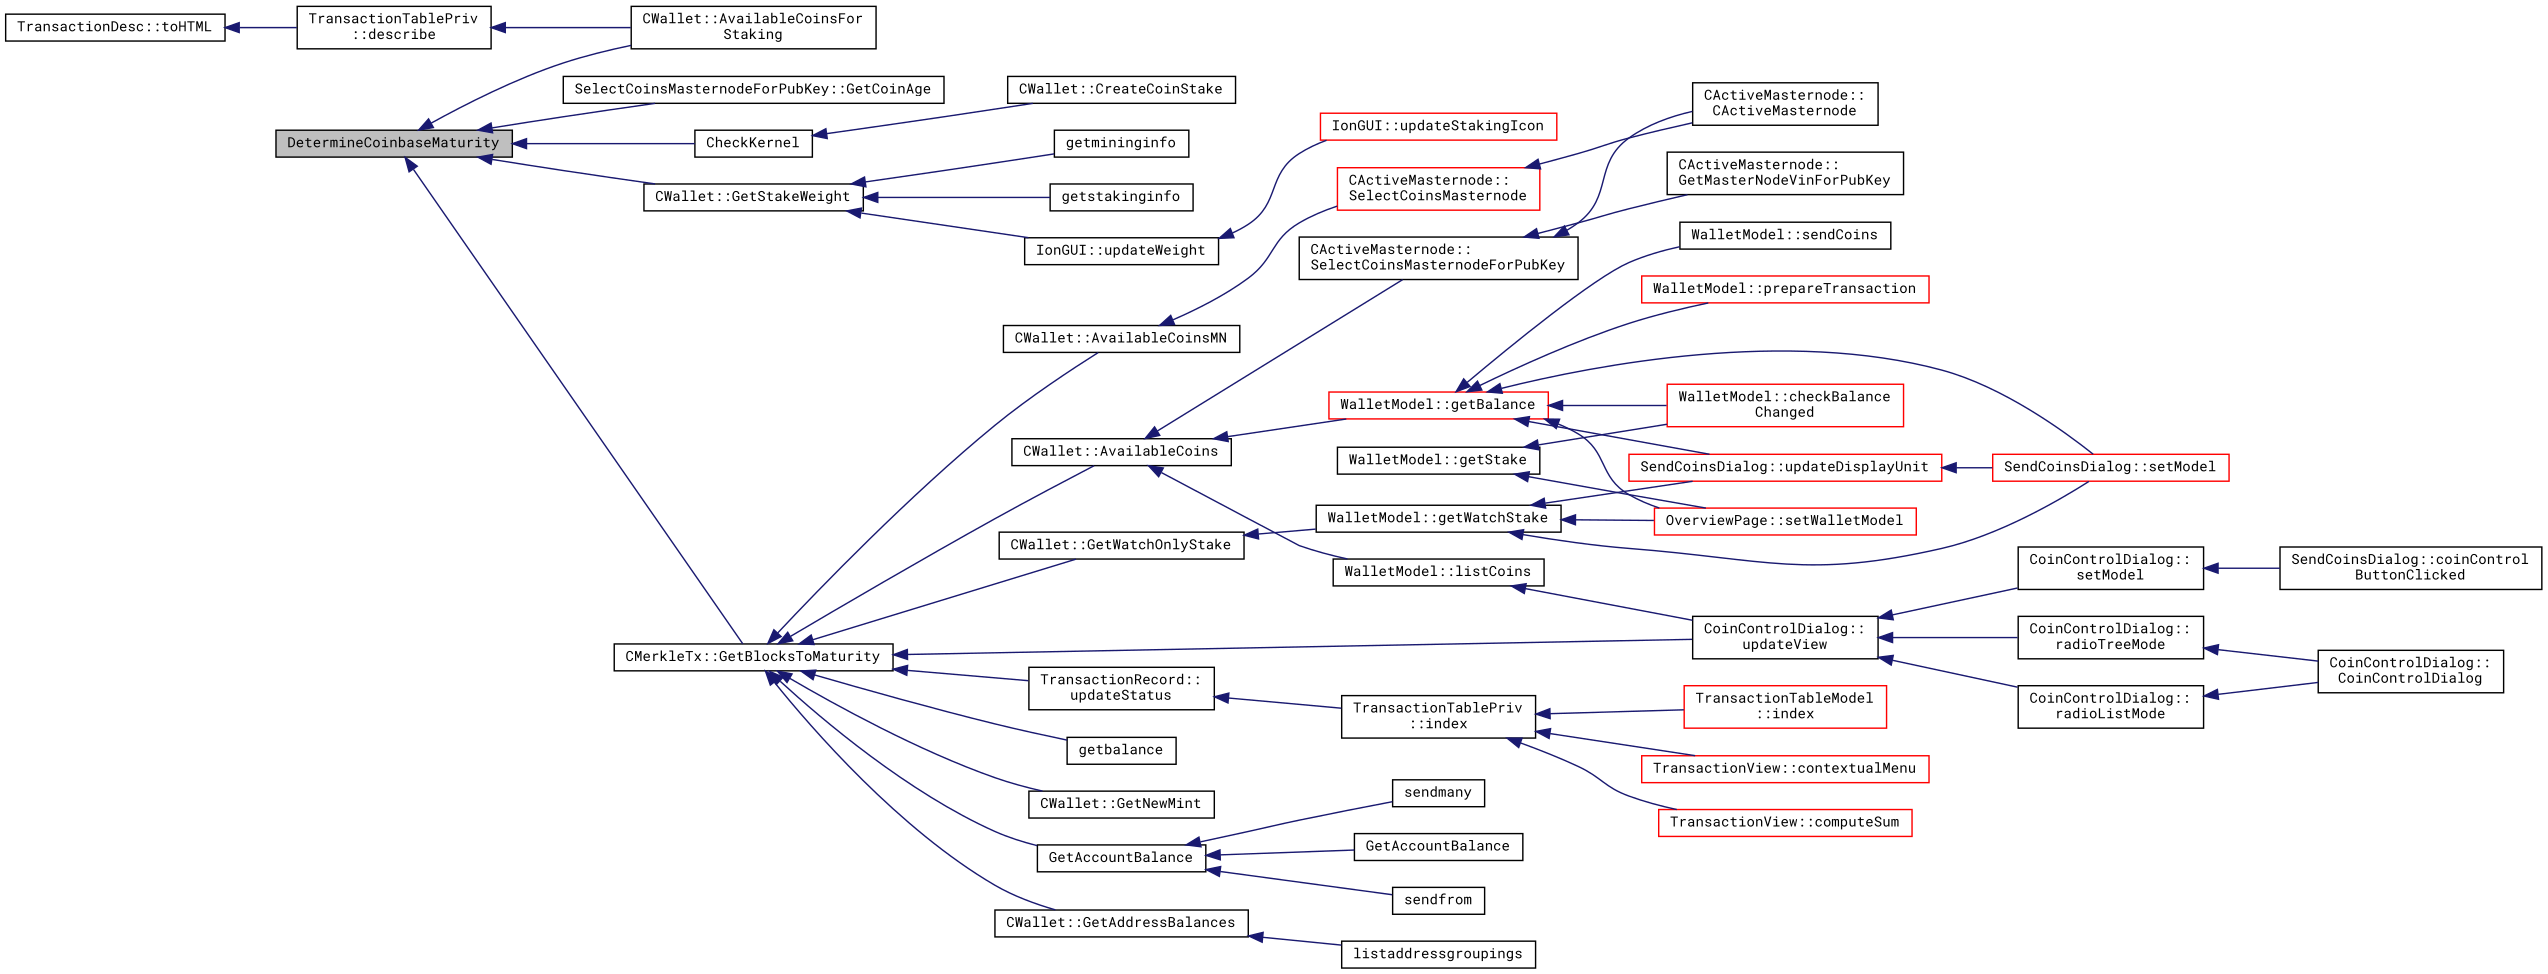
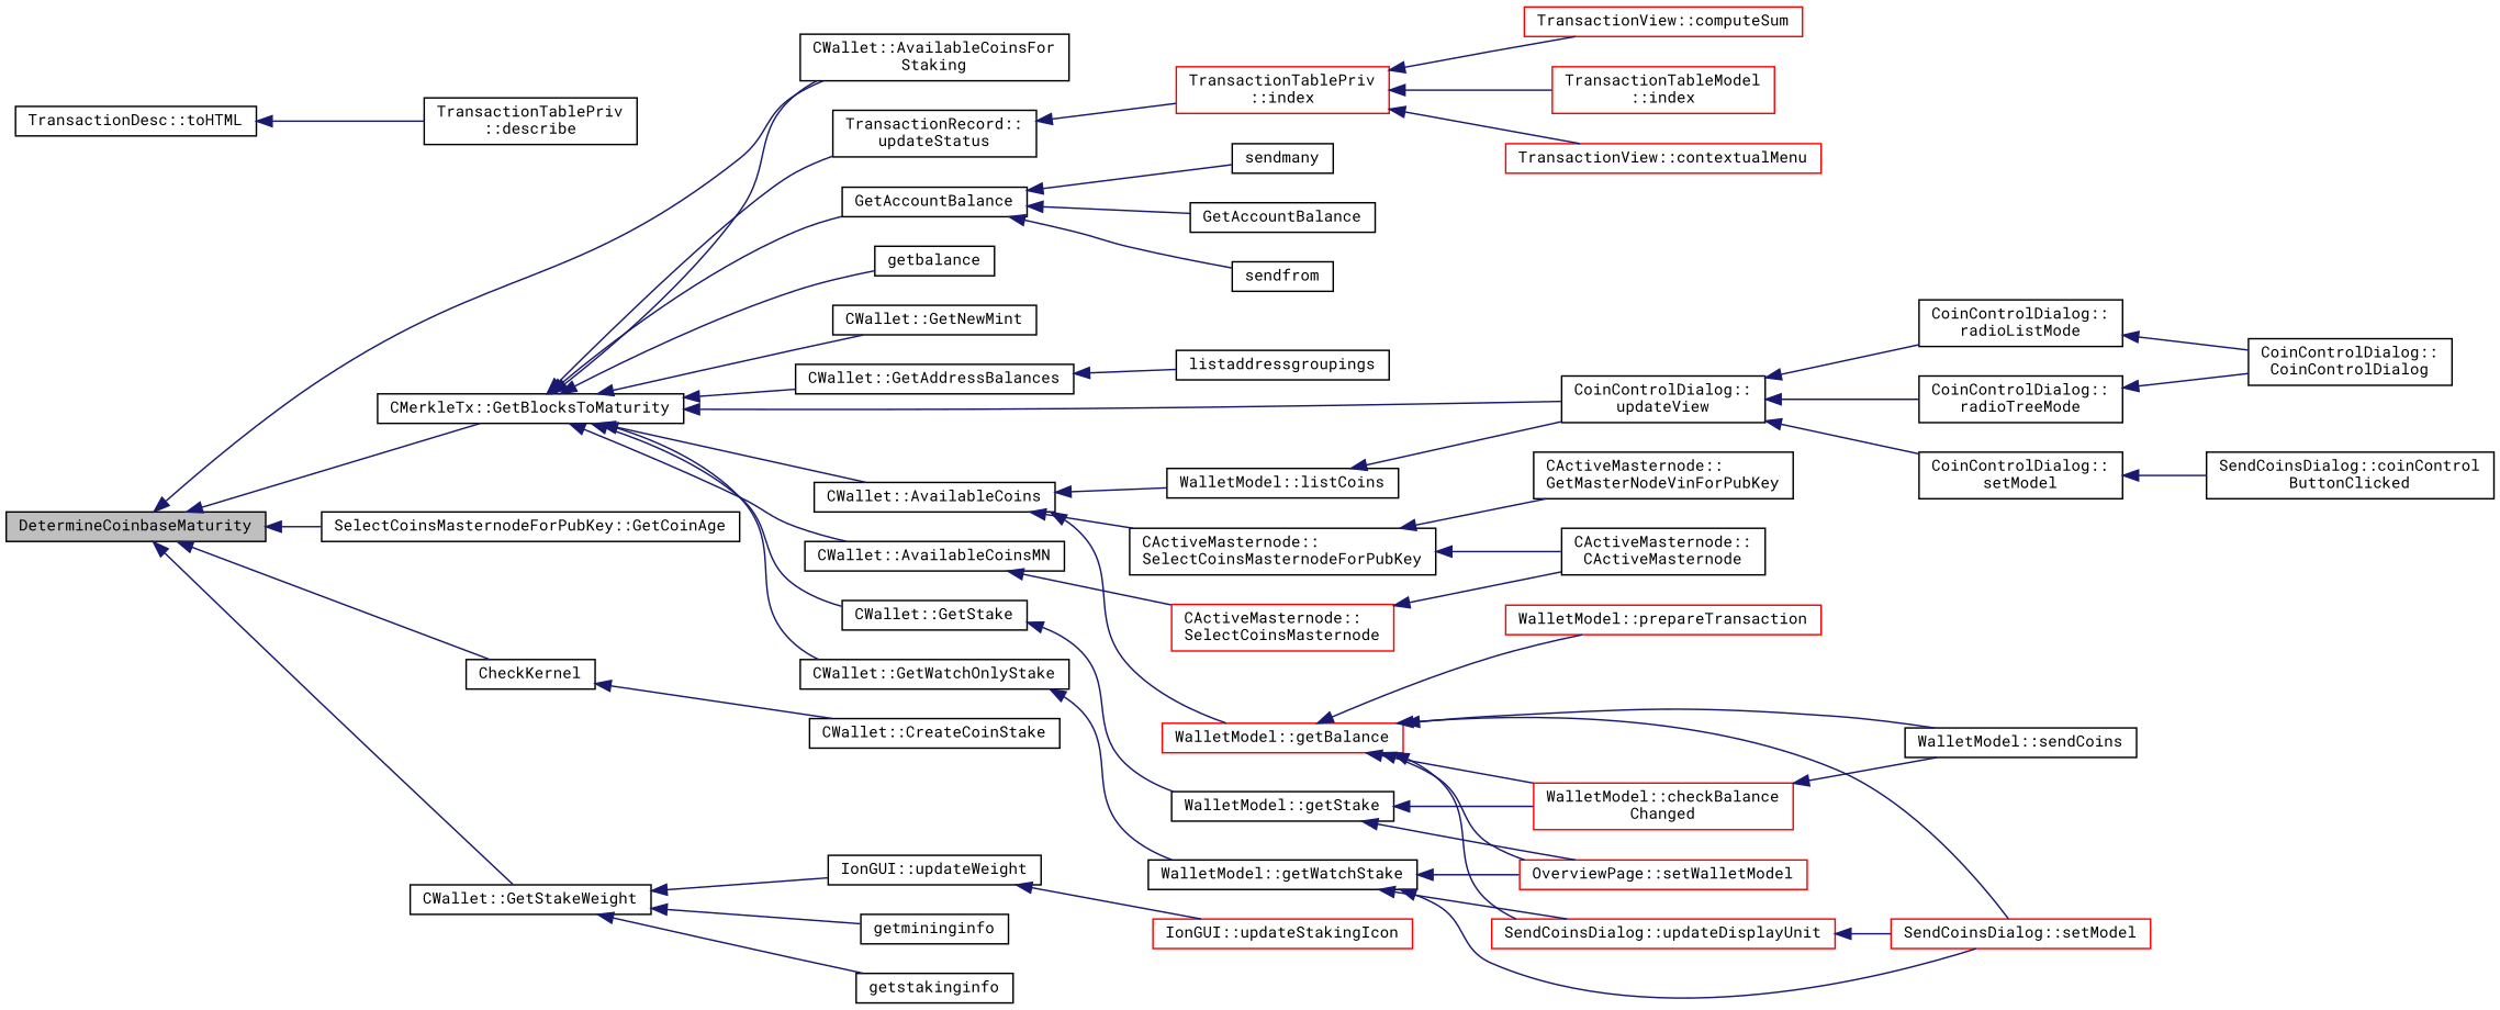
  digraph {
    fontname="Roboto Mono"
    rankdir=LR
    node [color=black fillcolor=white fontname="Roboto Mono" fontsize=10 shape=record style=filled]
    edge [color=midnightblue dir=back fontname="Roboto Mono" fontsize=10 labelfontname=Helvetica labelfontsize=10 style=solid]
    n1 [fillcolor=grey75 fontcolor=black height=0.2 label=DetermineCoinbaseMaturity width=0.4]
    n2 [height=0.2 label="CMerkleTx::GetBlocksToMaturity" width=0.4]
    n3 [height=0.2 label="CWallet::AvailableCoinsFor\lStaking" width=0.4]
    n4 [height=0.2 label="SelectCoinsMasternodeForPubKey::GetCoinAge" width=0.4]
    n5 [height=0.2 label=CheckKernel width=0.4]
    n6 [height=0.2 label="CWallet::GetStakeWeight" width=0.4]
    n7 [height=0.2 label="CoinControlDialog::\lupdateView" width=0.4]
    n8 [height=0.2 label="TransactionRecord::\lupdateStatus" width=0.4]
    n9 [height=0.2 label=GetAccountBalance width=0.4]
    n10 [height=0.2 label=getbalance width=0.4]
+   n11 [height=0.2 label="CWallet::GetStake" width=0.4]
    n12 [height=0.2 label="CWallet::GetNewMint" width=0.4]
    n13 [height=0.2 label="CWallet::GetWatchOnlyStake" width=0.4]
    n14 [height=0.2 label="CWallet::AvailableCoins" width=0.4]
    n15 [height=0.2 label="CWallet::AvailableCoinsMN" width=0.4]
    n16 [height=0.2 label="CWallet::GetAddressBalances" width=0.4]
    n17 [height=0.2 label="CWallet::CreateCoinStake" width=0.4]
    n18 [height=0.2 label="IonGUI::updateWeight" width=0.4]
    n19 [height=0.2 label=getmininginfo width=0.4]
    n20 [height=0.2 label=getstakinginfo width=0.4]
    n21 [height=0.2 label="CoinControlDialog::\lsetModel" width=0.4]
    n22 [height=0.2 label="CoinControlDialog::\lradioTreeMode" width=0.4]
    n23 [height=0.2 label="CoinControlDialog::\lradioListMode" width=0.4]
    n24 [height=0.2 label="TransactionDesc::toHTML" width=0.4]
    n25 [height=0.2 label="TransactionTablePriv\l::describe" width=0.4]
-   n26 [height=0.2 label="TransactionTablePriv\l::index" width=0.4]
+   n26 [color=red height=0.2 label="TransactionTablePriv\l::index" width=0.4]
    n27 [height=0.2 label=GetAccountBalance width=0.4]
    n28 [height=0.2 label=sendfrom width=0.4]
    n29 [height=0.2 label=sendmany width=0.4]
    n30 [height=0.2 label="WalletModel::getStake" width=0.4]
    n31 [height=0.2 label="WalletModel::getWatchStake" width=0.4]
    n32 [height=0.2 label="CActiveMasternode::\lSelectCoinsMasternodeForPubKey" width=0.4]
    n33 [color=red height=0.2 label="WalletModel::getBalance" width=0.4]
    n34 [height=0.2 label="WalletModel::listCoins" width=0.4]
    n35 [color=red height=0.2 label="CActiveMasternode::\lSelectCoinsMasternode" width=0.4]
    n36 [height=0.2 label=listaddressgroupings width=0.4]
    n37 [height=0.2 label="SendCoinsDialog::coinControl\lButtonClicked" width=0.4]
    n38 [height=0.2 label="CoinControlDialog::\lCoinControlDialog" width=0.4]
    n39 [color=red height=0.2 label="TransactionTableModel\l::index" width=0.4]
    n40 [color=red height=0.2 label="TransactionView::contextualMenu" width=0.4]
    n41 [color=red height=0.2 label="TransactionView::computeSum" width=0.4]
    n42 [color=red height=0.2 label="OverviewPage::setWalletModel" width=0.4]
    n43 [color=red height=0.2 label="WalletModel::checkBalance\lChanged" width=0.4]
    n44 [color=red height=0.2 label="SendCoinsDialog::setModel" width=0.4]
    n45 [color=red height=0.2 label="SendCoinsDialog::updateDisplayUnit" width=0.4]
    n46 [height=0.2 label="WalletModel::sendCoins" width=0.4]
    n47 [height=0.2 label="CActiveMasternode::\lGetMasterNodeVinForPubKey" width=0.4]
    n48 [height=0.2 label="CActiveMasternode::\lCActiveMasternode" width=0.4]
    n49 [color=red height=0.2 label="WalletModel::prepareTransaction" width=0.4]
    n50 [color=red height=0.2 label="IonGUI::updateStakingIcon" width=0.4]
    n1 -> n2
    n1 -> n3
    n1 -> n4
    n1 -> n5
    n1 -> n6
-   n25 -> n3
+   n2 -> n3
    n2 -> n7
    n2 -> n8
    n2 -> n9
    n2 -> n10
+   n2 -> n11
    n2 -> n12
    n2 -> n13
    n2 -> n14
    n2 -> n15
    n2 -> n16
    n5 -> n17
    n6 -> n18
    n6 -> n19
    n6 -> n20
    n7 -> n21
    n7 -> n22
    n7 -> n23
    n8 -> n26
    n9 -> n27
    n9 -> n28
    n9 -> n29
+   n11 -> n30
    n13 -> n31
    n14 -> n32
    n14 -> n33
    n14 -> n34
    n15 -> n35
    n16 -> n36
    n18 -> n50
    n21 -> n37
    n22 -> n38
    n23 -> n38
    n24 -> n25
    n26 -> n39
    n26 -> n40
    n26 -> n41
    n30 -> n42
    n30 -> n43
    n31 -> n42
    n31 -> n44
    n31 -> n45
    n32 -> n47
    n32 -> n48
    n33 -> n42
    n33 -> n43
    n33 -> n44
    n33 -> n45
    n33 -> n46
    n33 -> n49
    n34 -> n7
    n35 -> n48
+   n43 -> n46
    n45 -> n44
  }
